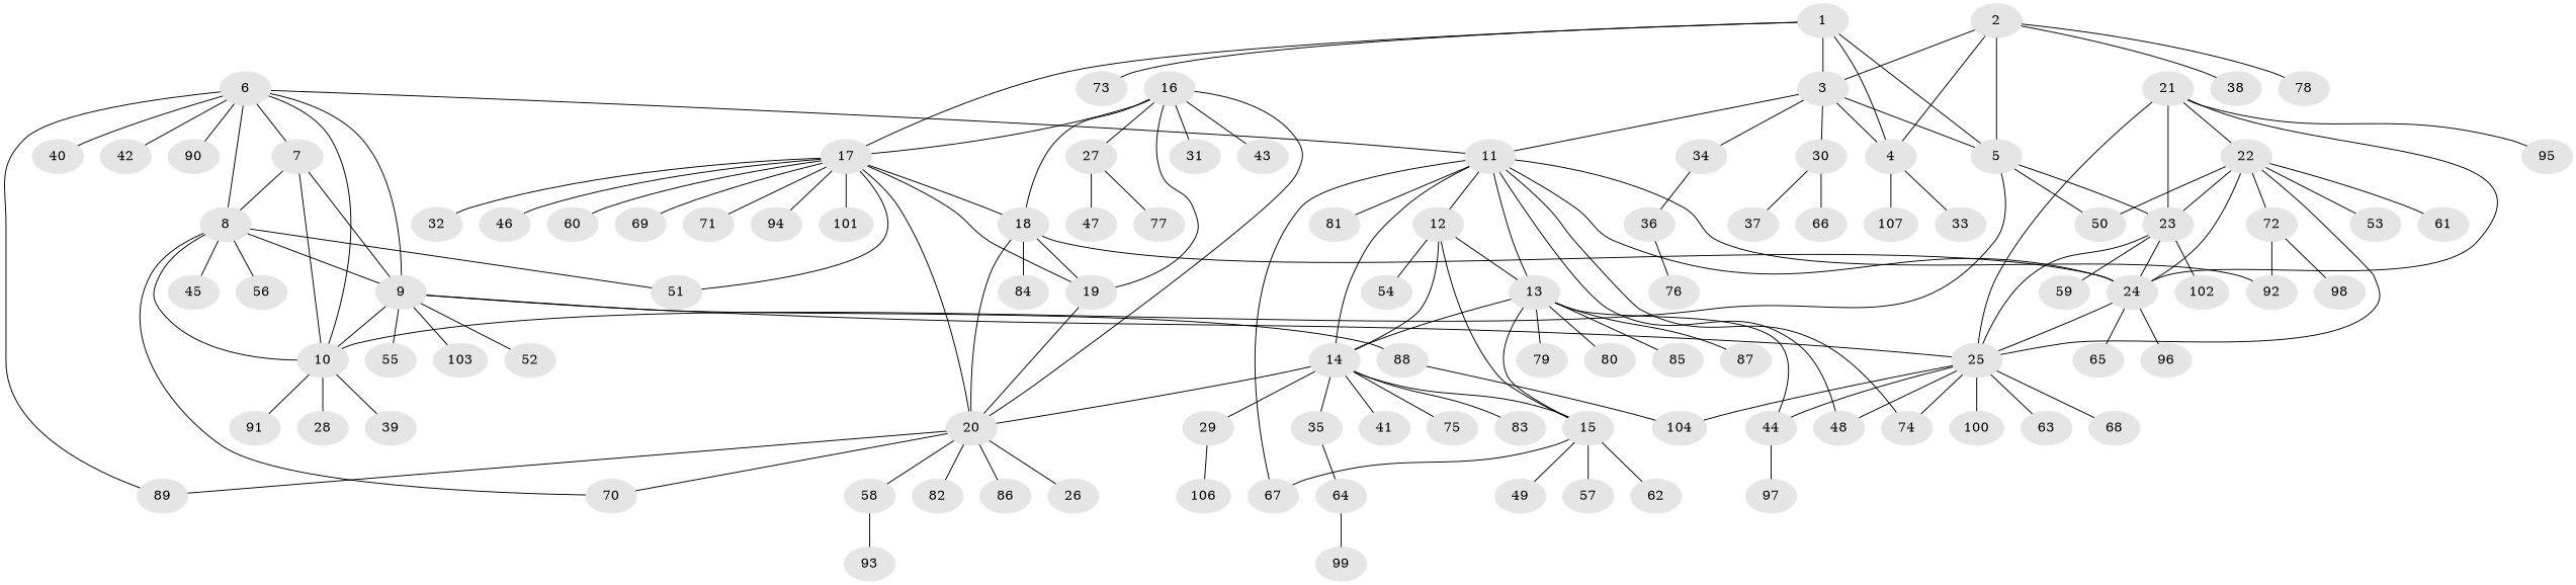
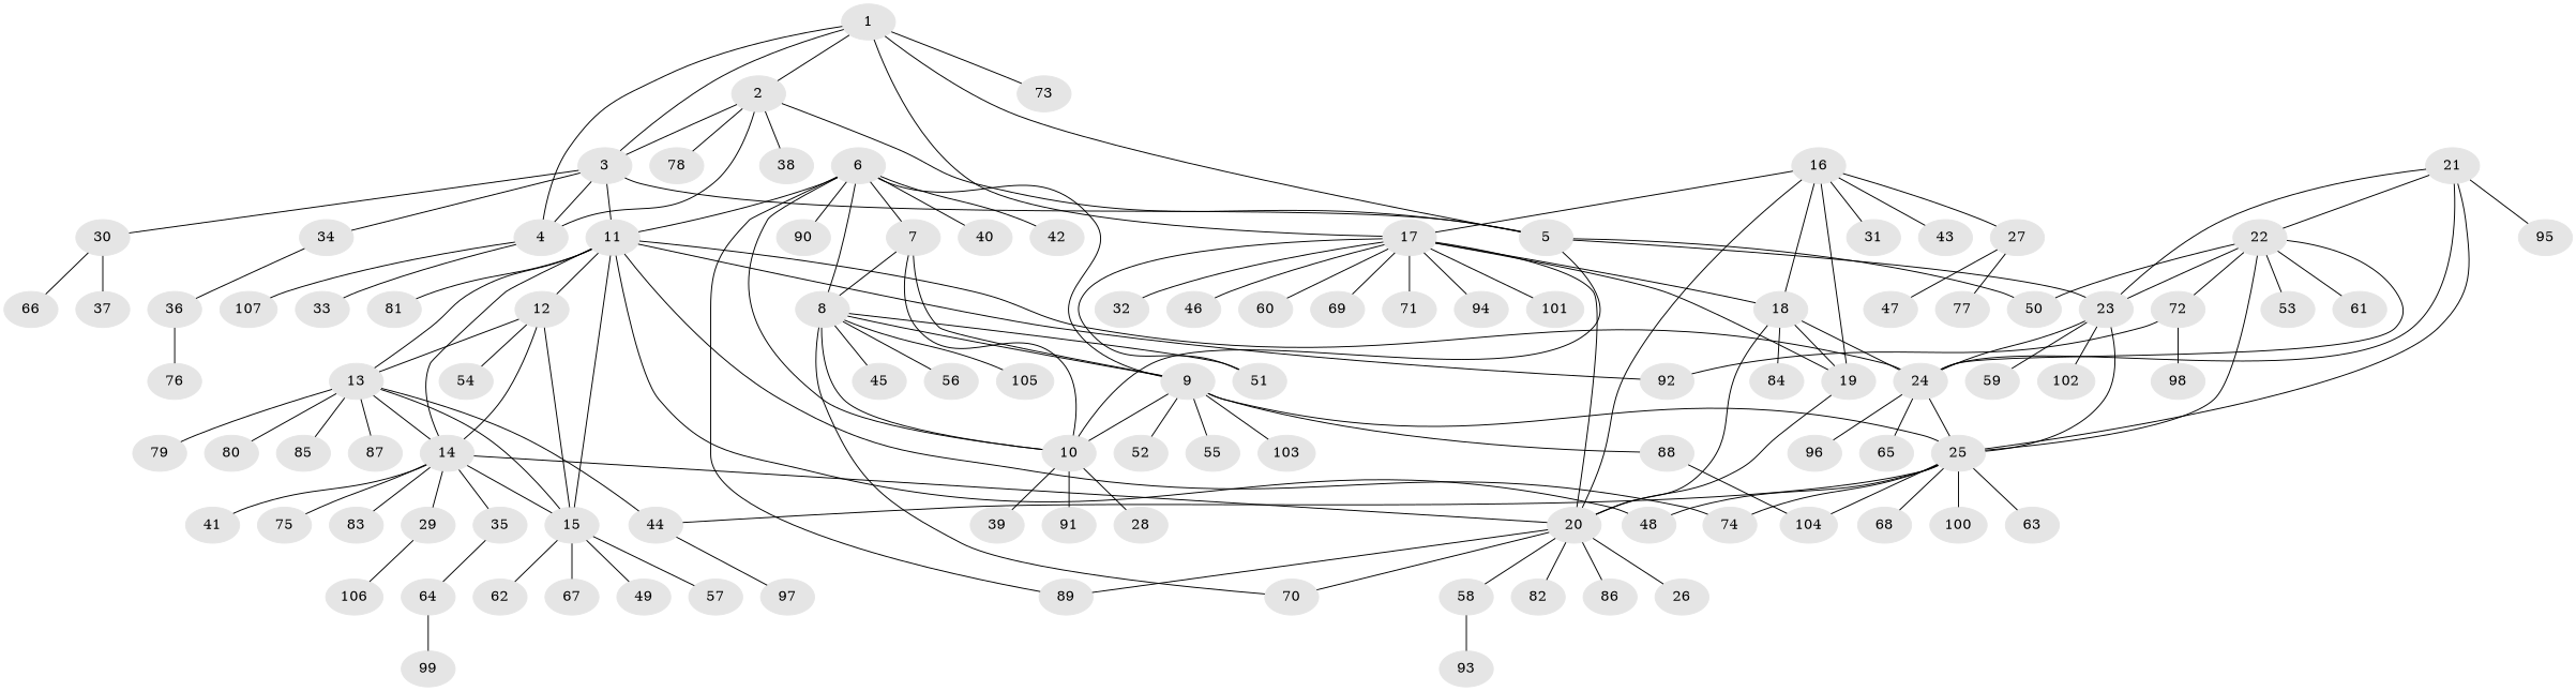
  graph {
    node [color=gray90 style=filled]
    1
    2
    3
    4
    5
    17
    73
    38
    78
    11
    30
    34
    33
    107
    10
    23
    50
    51
    20
    18
    19
    32
    46
    60
    69
    71
    94
    101
    12
    13
    14
    15
    24
    48
    74
    81
    92
    37
    66
    36
    28
    39
    91
    25
    59
    102
    6
    7
    8
    9
    40
    42
    89
    90
    45
    56
    70
+   105
    52
    55
    88
    103
    16
    27
    31
    43
    44
    63
    68
    100
    104
    54
    79
    80
    85
    87
    29
    35
    41
    75
    83
    49
    57
    62
    67
    65
    96
    97
    26
    58
    82
    86
    106
    64
    84
    47
    77
    93
    21
    22
    95
    53
    61
    72
    98
    76
    99
+   1 -- 2
    1 -- 3
    1 -- 4
    1 -- 5
    1 -- 17
    1 -- 73
    2 -- 3
    2 -- 4
    2 -- 5
    2 -- 38
    2 -- 78
    3 -- 4
    3 -- 5
    3 -- 11
    3 -- 30
    3 -- 34
    4 -- 33
    4 -- 107
    5 -- 10
    5 -- 23
    5 -- 50
    17 -- 51
    17 -- 20
    17 -- 18
    17 -- 19
    17 -- 32
    17 -- 46
    17 -- 60
    17 -- 69
    17 -- 71
    17 -- 94
    17 -- 101
    11 -- 12
    11 -- 13
    11 -- 14
-   11 -- 67
+   11 -- 15
    11 -- 24
    11 -- 48
    11 -- 74
    11 -- 81
    11 -- 92
    30 -- 37
    30 -- 66
    34 -- 36
    10 -- 28
    10 -- 39
    10 -- 91
    23 -- 24
    23 -- 25
    23 -- 59
    23 -- 102
    20 -- 89
    20 -- 70
    20 -- 26
    20 -- 58
    20 -- 82
    20 -- 86
    18 -- 20
    18 -- 19
    18 -- 24
    18 -- 84
    19 -- 20
    12 -- 13
    12 -- 14
    12 -- 15
    12 -- 54
    13 -- 14
    13 -- 15
    13 -- 44
    13 -- 79
    13 -- 80
    13 -- 85
    13 -- 87
    14 -- 20
    14 -- 15
    14 -- 29
    14 -- 35
    14 -- 41
    14 -- 75
    14 -- 83
    15 -- 49
    15 -- 57
    15 -- 62
    15 -- 67
    24 -- 25
    24 -- 65
    24 -- 96
    36 -- 76
    25 -- 48
    25 -- 74
    25 -- 44
    25 -- 63
    25 -- 68
    25 -- 100
    25 -- 104
    6 -- 11
    6 -- 10
    6 -- 7
    6 -- 8
    6 -- 9
    6 -- 40
    6 -- 42
    6 -- 89
    6 -- 90
    7 -- 10
    7 -- 8
    7 -- 9
    8 -- 10
    8 -- 51
    8 -- 9
    8 -- 45
    8 -- 56
    8 -- 70
+   8 -- 105
    9 -- 10
    9 -- 25
    9 -- 52
    9 -- 55
    9 -- 88
    9 -- 103
    88 -- 104
    16 -- 17
    16 -- 20
    16 -- 18
    16 -- 19
    16 -- 27
    16 -- 31
    16 -- 43
    27 -- 47
    27 -- 77
    44 -- 97
    29 -- 106
    35 -- 64
    58 -- 93
    64 -- 99
    21 -- 23
    21 -- 24
    21 -- 25
    21 -- 22
    21 -- 95
    22 -- 23
    22 -- 50
    22 -- 24
    22 -- 25
    22 -- 53
    22 -- 61
    22 -- 72
    72 -- 92
    72 -- 98
  }
